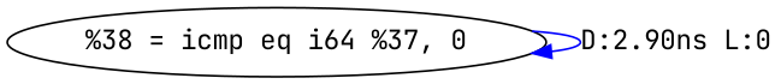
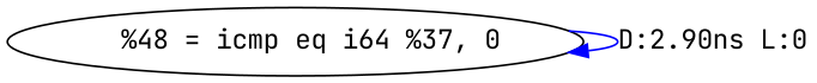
  digraph {
    fontname="JetBrains Mono"
-   n1 [label="%38 = icmp eq i64 %37, 0" fontname="JetBrains Mono"]
+   n1 [label="  %48 = icmp eq i64 %37, 0" fontname="JetBrains Mono"]
    n1 -> n1 [color=blue label="D:2.90ns L:0" fontname="JetBrains Mono"]
  }
